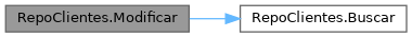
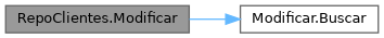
  digraph {
    rankdir=LR
    node [fontname=Helvetica fontsize=10 shape=box style=filled]
    n1 [color=gray40 fillcolor=grey60 fontcolor=black height=0.2 label="RepoClientes.Modificar" width=0.4]
-   n2 [color=grey40 fillcolor=white height=0.2 label="RepoClientes.Buscar" width=0.4]
+   n2 [color=grey40 fillcolor=white height=0.2 label="Modificar.Buscar" width=0.4]
    n1 -> n2 [color=steelblue1 fontname=Helvetica fontsize=10 labelfontname=Helvetica labelfontsize=10 style=solid]
  }
